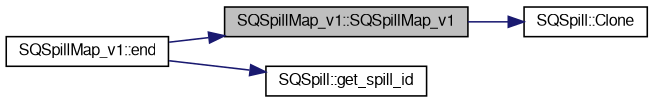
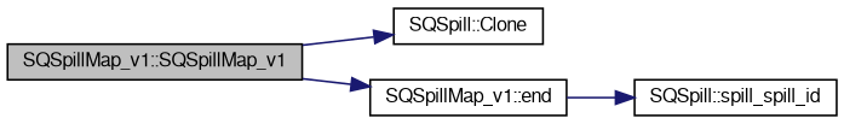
  digraph {
    rankdir=LR
    node [color=black fontname=FreeSans fontsize=10 shape=record]
    edge [color=midnightblue fontname=FreeSans fontsize=10 labelfontname=FreeSans labelfontsize=10 style=solid]
    n1 [fillcolor=grey75 fontcolor=black height=0.2 label="SQSpillMap_v1::SQSpillMap_v1" style=filled width=0.4]
    n2 [height=0.2 label="SQSpill::Clone" width=0.4]
    n3 [height=0.2 label="SQSpillMap_v1::end" width=0.4]
-   n4 [height=0.2 label="SQSpill::get_spill_id" width=0.4]
+   n4 [height=0.2 label="SQSpill::spill_spill_id" width=0.4]
    n1 -> n2
-   n3 -> n1
+   n1 -> n3
    n3 -> n4
  }
